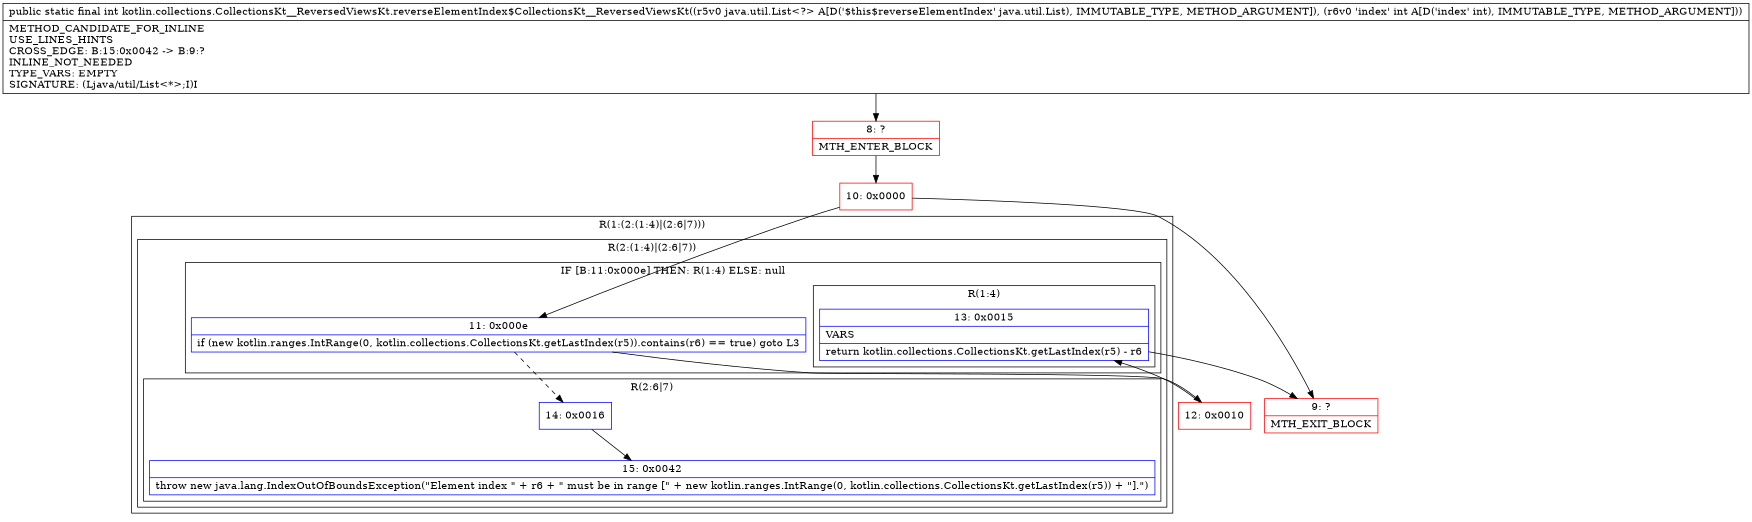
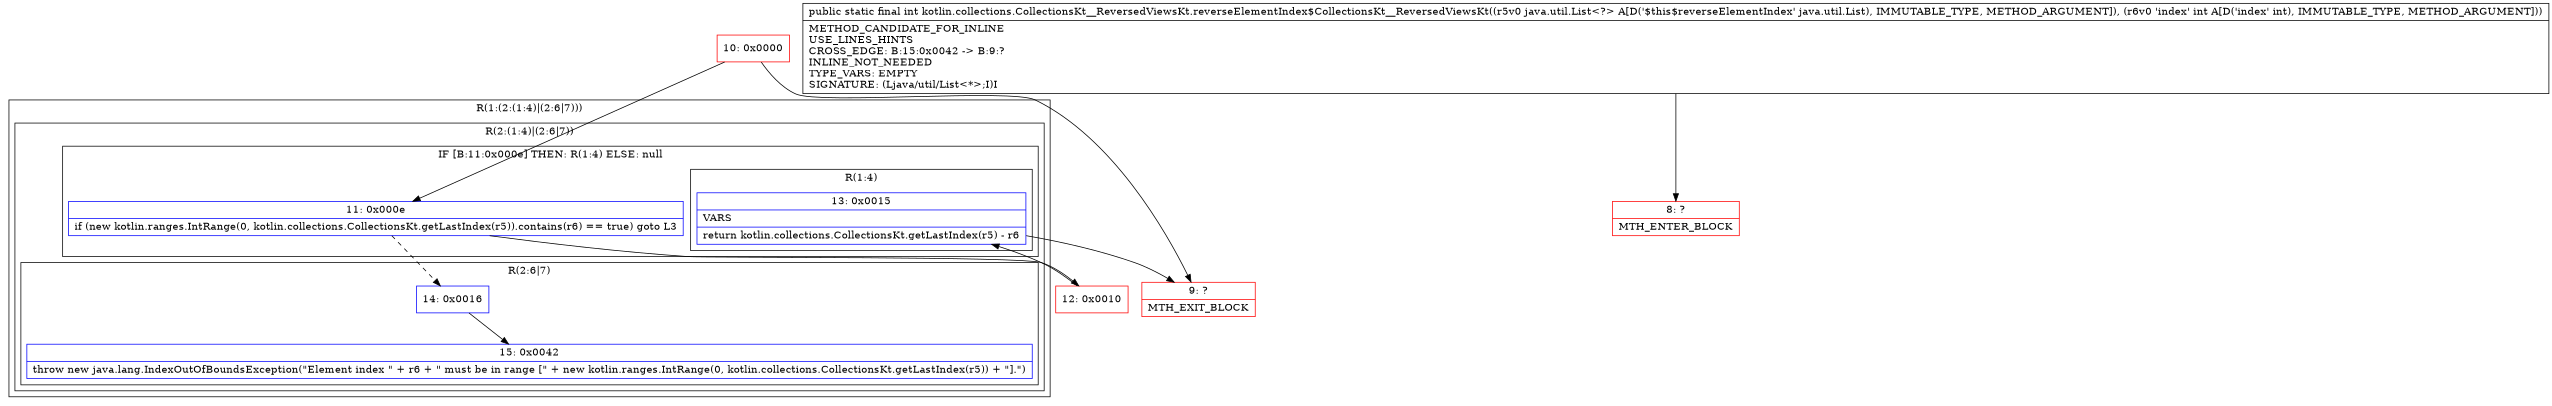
  digraph {
    node [color=blue shape=record]
    n1 [label="{13\:\ 0x0015|VARS\l|return kotlin.collections.CollectionsKt.getLastIndex(r5) \- r6\l}"]
    n2 [label="{11\:\ 0x000e|if (new kotlin.ranges.IntRange(0, kotlin.collections.CollectionsKt.getLastIndex(r5)).contains(r6) == true) goto L3\l}"]
    n3 [label="{14\:\ 0x0016}"]
    n4 [label="{15\:\ 0x0042|throw new java.lang.IndexOutOfBoundsException(\"Element index \" + r6 + \" must be in range [\" + new kotlin.ranges.IntRange(0, kotlin.collections.CollectionsKt.getLastIndex(r5)) + \"].\")\l}"]
    n5 [color=red label="{9\:\ ?|MTH_EXIT_BLOCK\l}"]
    n6 [color=red label="{12\:\ 0x0010}"]
    n7 [color=red label="{8\:\ ?|MTH_ENTER_BLOCK\l}"]
    n8 [color=red label="{10\:\ 0x0000}"]
    n9 [label="{public static final int kotlin.collections.CollectionsKt__ReversedViewsKt.reverseElementIndex$CollectionsKt__ReversedViewsKt((r5v0 java.util.List\<?\> A[D('$this$reverseElementIndex' java.util.List), IMMUTABLE_TYPE, METHOD_ARGUMENT]), (r6v0 'index' int A[D('index' int), IMMUTABLE_TYPE, METHOD_ARGUMENT]))  | METHOD_CANDIDATE_FOR_INLINE\lUSE_LINES_HINTS\lCROSS_EDGE: B:15:0x0042 \-\> B:9:?\lINLINE_NOT_NEEDED\lTYPE_VARS: EMPTY\lSIGNATURE: (Ljava\/util\/List\<*\>;I)I\l}" color=""]
    subgraph cluster_1 {
      label="R(1:(2:(1:4)|(2:6|7)))"
      subgraph cluster_2 {
        label="R(2:(1:4)|(2:6|7))"
        subgraph cluster_3 {
          label="IF [B:11:0x000e] THEN: R(1:4) ELSE: null"
          n2
          subgraph cluster_4 {
            label="R(1:4)"
            n1
          }
        }
        subgraph cluster_5 {
          label="R(2:6|7)"
          n3
          n4
        }
      }
    }
    n1 -> n5
    n2 -> n3 [style=dashed]
    n2 -> n6
    n3 -> n4
    n6 -> n1
-   n7 -> n8
    n8 -> n2
    n8 -> n5
    n9 -> n7
  }
